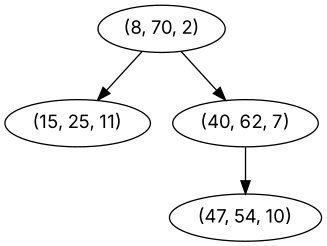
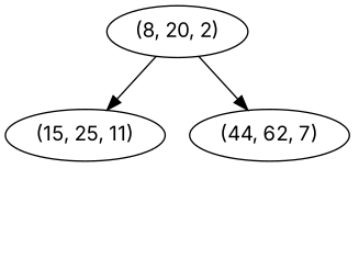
  digraph {
    fontname=Inter
    node [fontname=Inter]
    edge [fontname=Inter]
    n1 [label="(15, 25, 11)"]
-   "(8, 70, 2)"
-   "(40, 62, 7)"
-   "(47, 54, 10)"
+   "(8, 70, 2)" [label="(8, 20, 2)"]
+   "(40, 62, 7)" [label="(44, 62, 7)"]
    "(8, 70, 2)" -> n1
    "(8, 70, 2)" -> "(40, 62, 7)"
-   "(40, 62, 7)" -> "(47, 54, 10)"
  }
